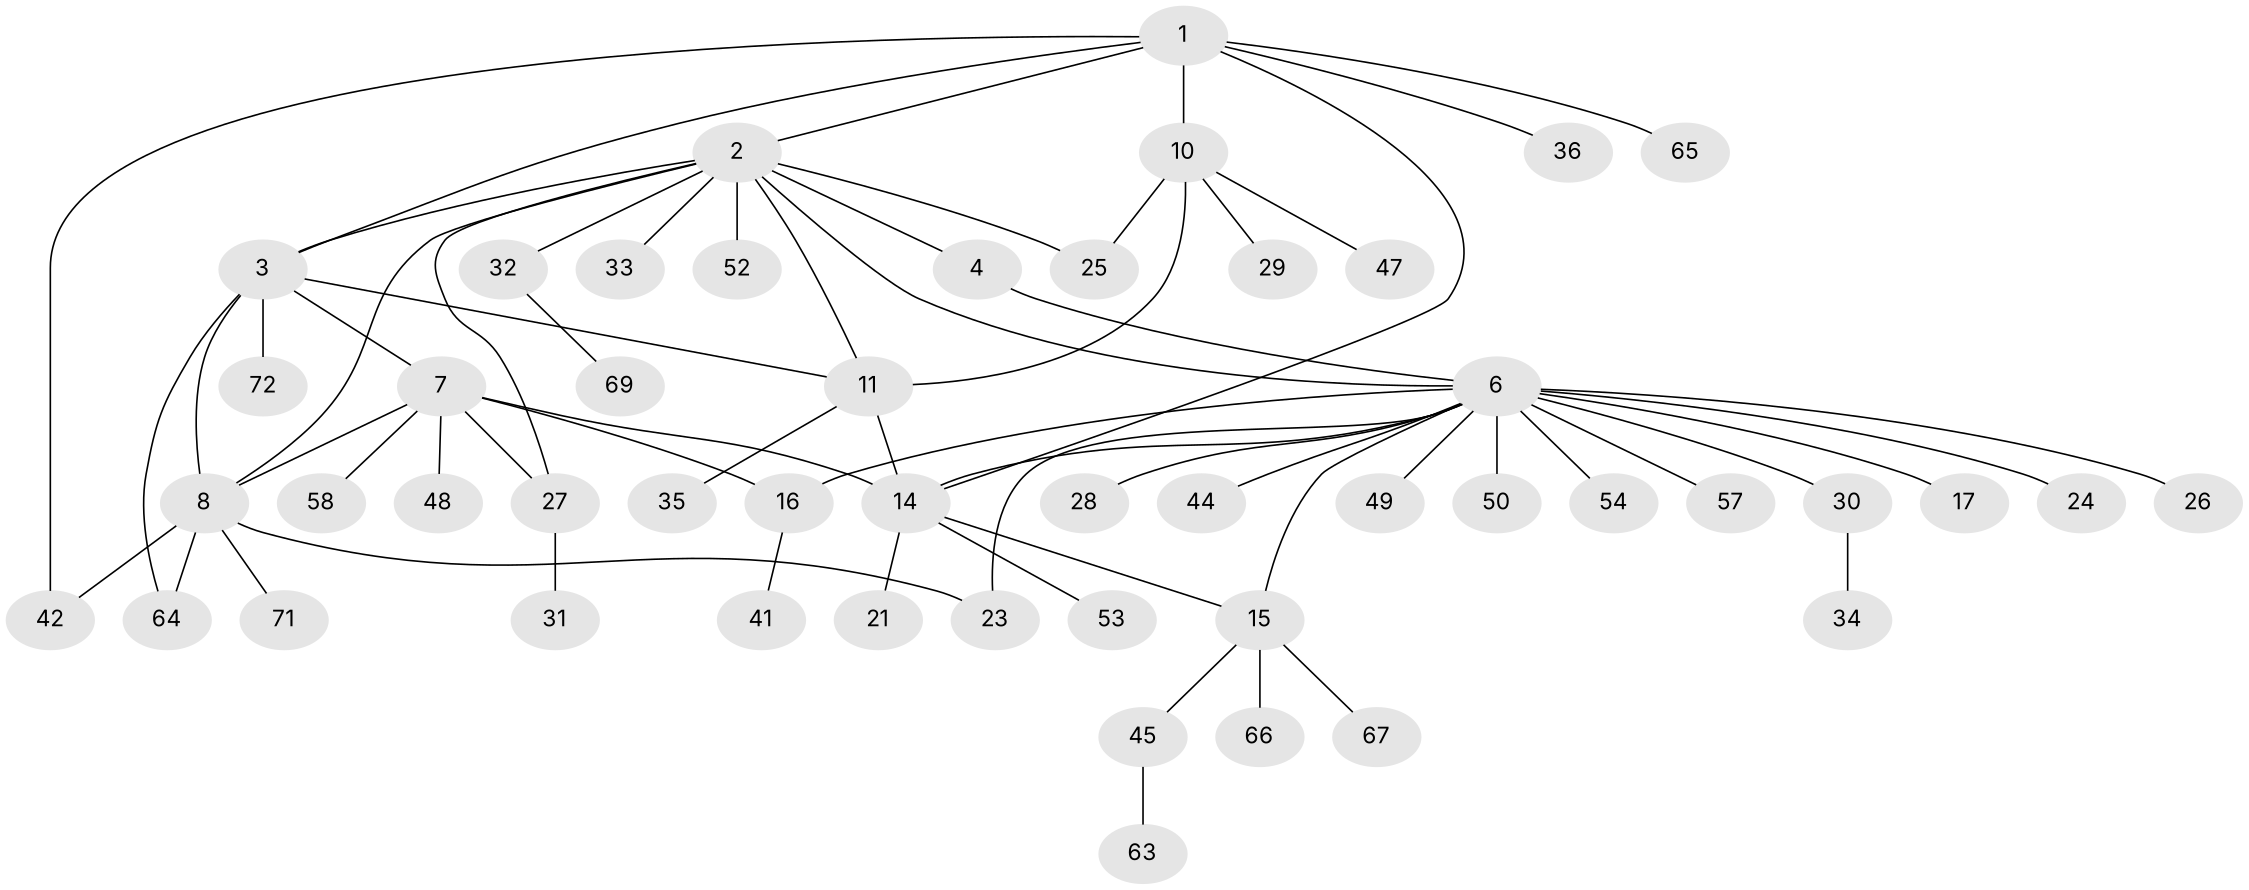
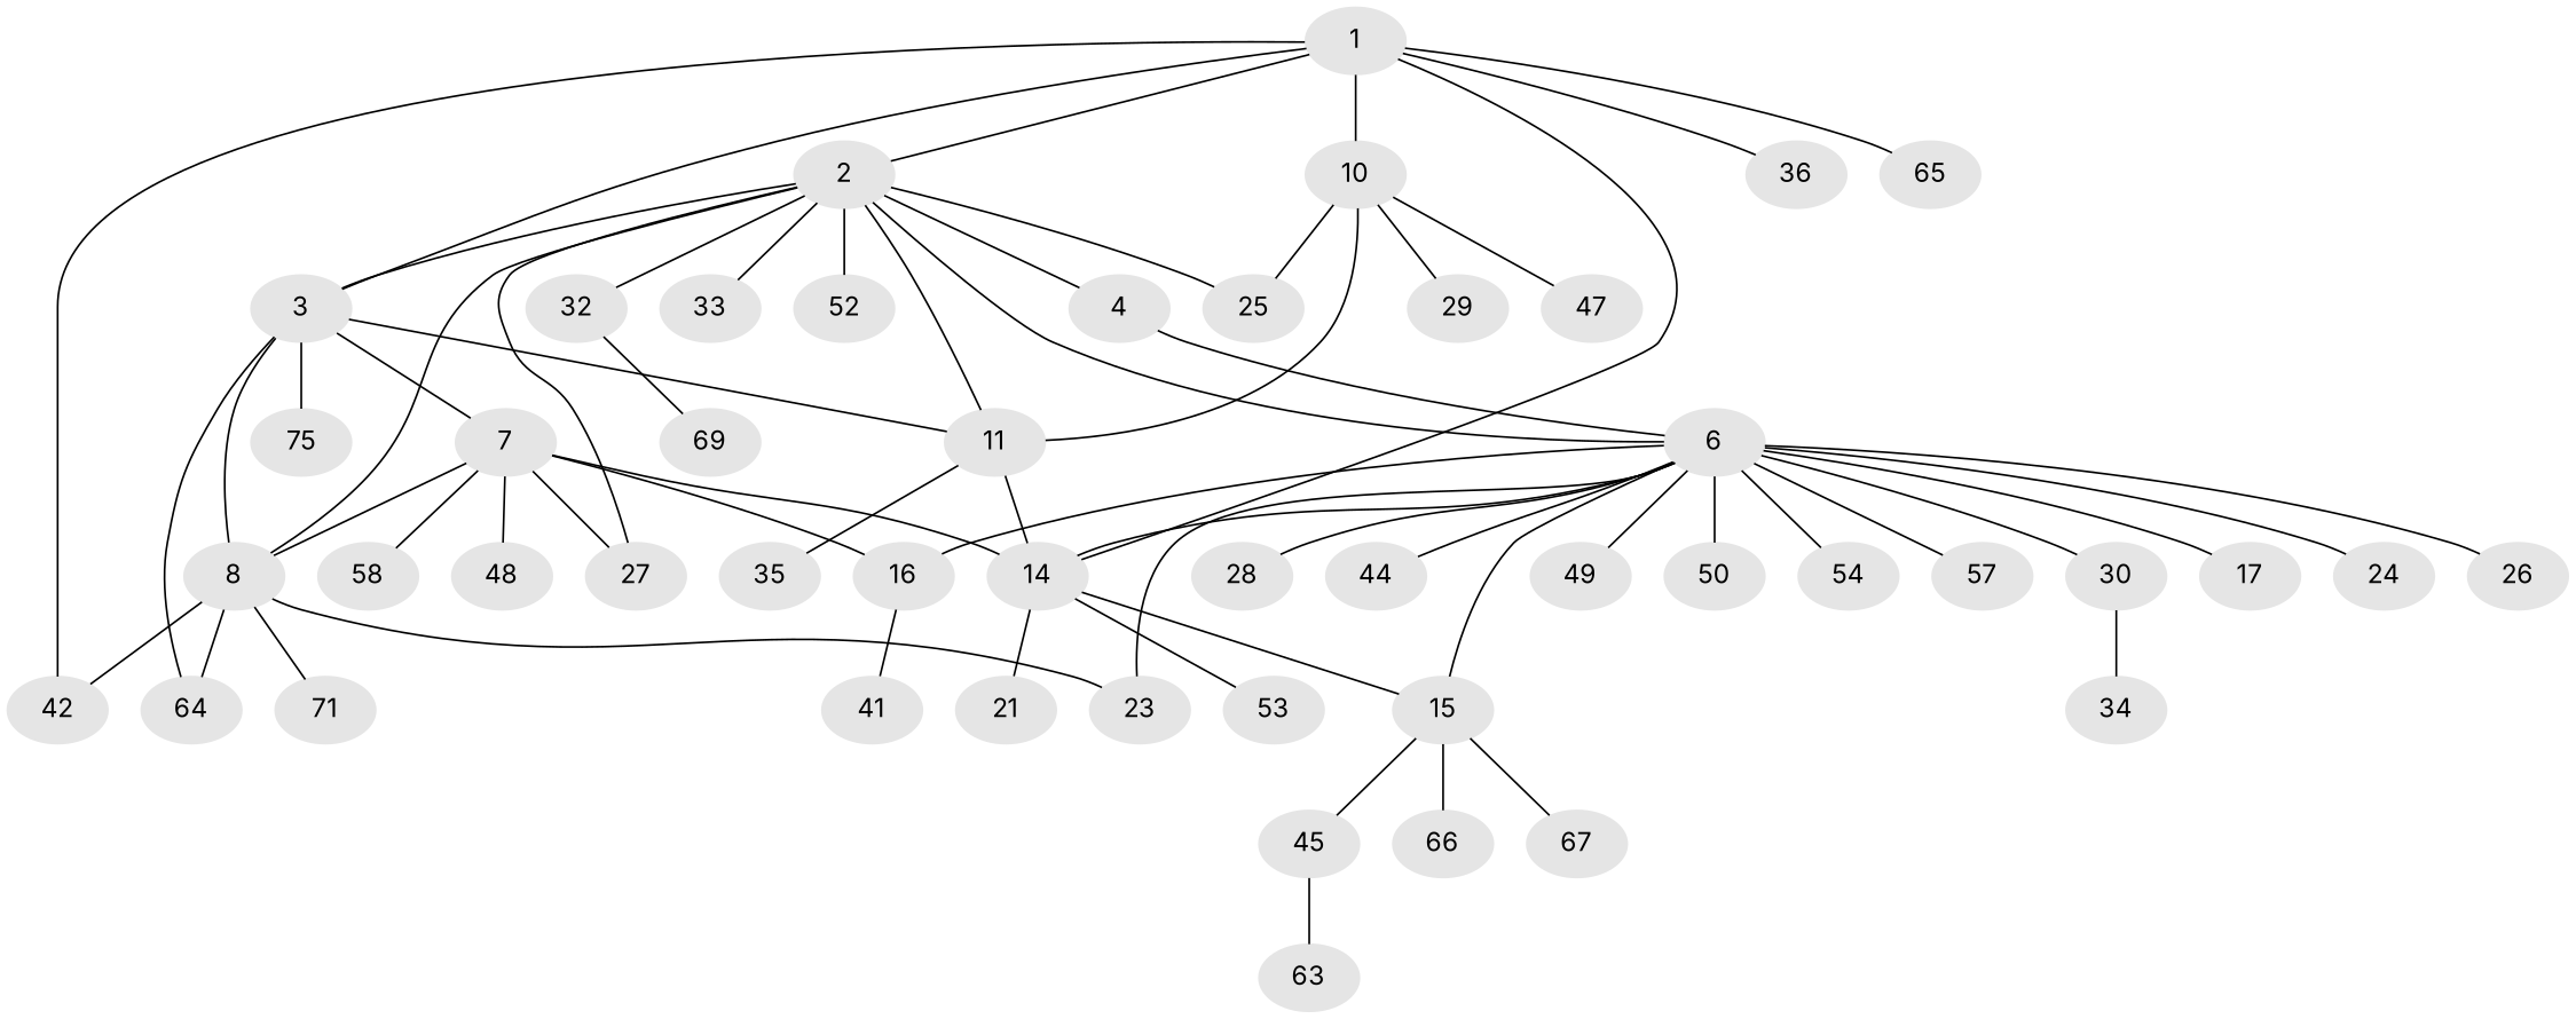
  graph {
    fontname=Inter
    node [color=gray90 fontname=Inter style=filled]
    edge [fontname=Inter]
    1 [super="+60"]
    2 [super="+5"]
    3 [super="+9"]
    10 [super="+18"]
    14 [super="+19"]
    36
    42
    65
    4 [super="+68"]
    6 [super="+13"]
    8 [super="+62"]
    11 [super="+12"]
    25
    27 [super="+55"]
    32 [super="+56"]
    33
    52
    7 [super="+39"]
    64 [super="+70"]
-   72
+   72 [label=75]
    29
    47
    15 [super="+20"]
    21
    53 [super="+73"]
    16 [super="+37"]
    17 [super="+40"]
    23
    24
    26
    28
    30 [super="+43"]
    44
    49
    50
    54 [super="+61"]
    57
    71
    35
-   31 [super="+59"]
    69
    48
    58
    45 [super="+46"]
    66
    67
    41 [super="+51"]
    34 [super="+38"]
    63
    1 -- 2
    1 -- 3
    1 -- 10
    1 -- 14
    1 -- 36
    1 -- 42
    1 -- 65
    2 -- 3
    2 -- 4
    2 -- 6
    2 -- 8
    2 -- 11
    2 -- 25
    2 -- 27
    2 -- 32
    2 -- 33
    2 -- 52
    3 -- 8
    3 -- 11
    3 -- 7
    3 -- 64
    3 -- 72
    10 -- 11 [weight=2]
    10 -- 25
    10 -- 29
    10 -- 47
    14 -- 15
    14 -- 21
    14 -- 53
    4 -- 6
    6 -- 14
    6 -- 15
    6 -- 16
    6 -- 17
    6 -- 23
    6 -- 24
    6 -- 26
    6 -- 28
    6 -- 30
    6 -- 44
    6 -- 49
    6 -- 50
    6 -- 54
    6 -- 57
    8 -- 42
    8 -- 64
    8 -- 23
    8 -- 71
    11 -- 14
    11 -- 35
-   27 -- 31
    32 -- 69
    7 -- 14
    7 -- 8
    7 -- 27
    7 -- 16
    7 -- 48
    7 -- 58
    15 -- 45
    15 -- 66
    15 -- 67
    16 -- 41
    30 -- 34
    45 -- 63
  }
